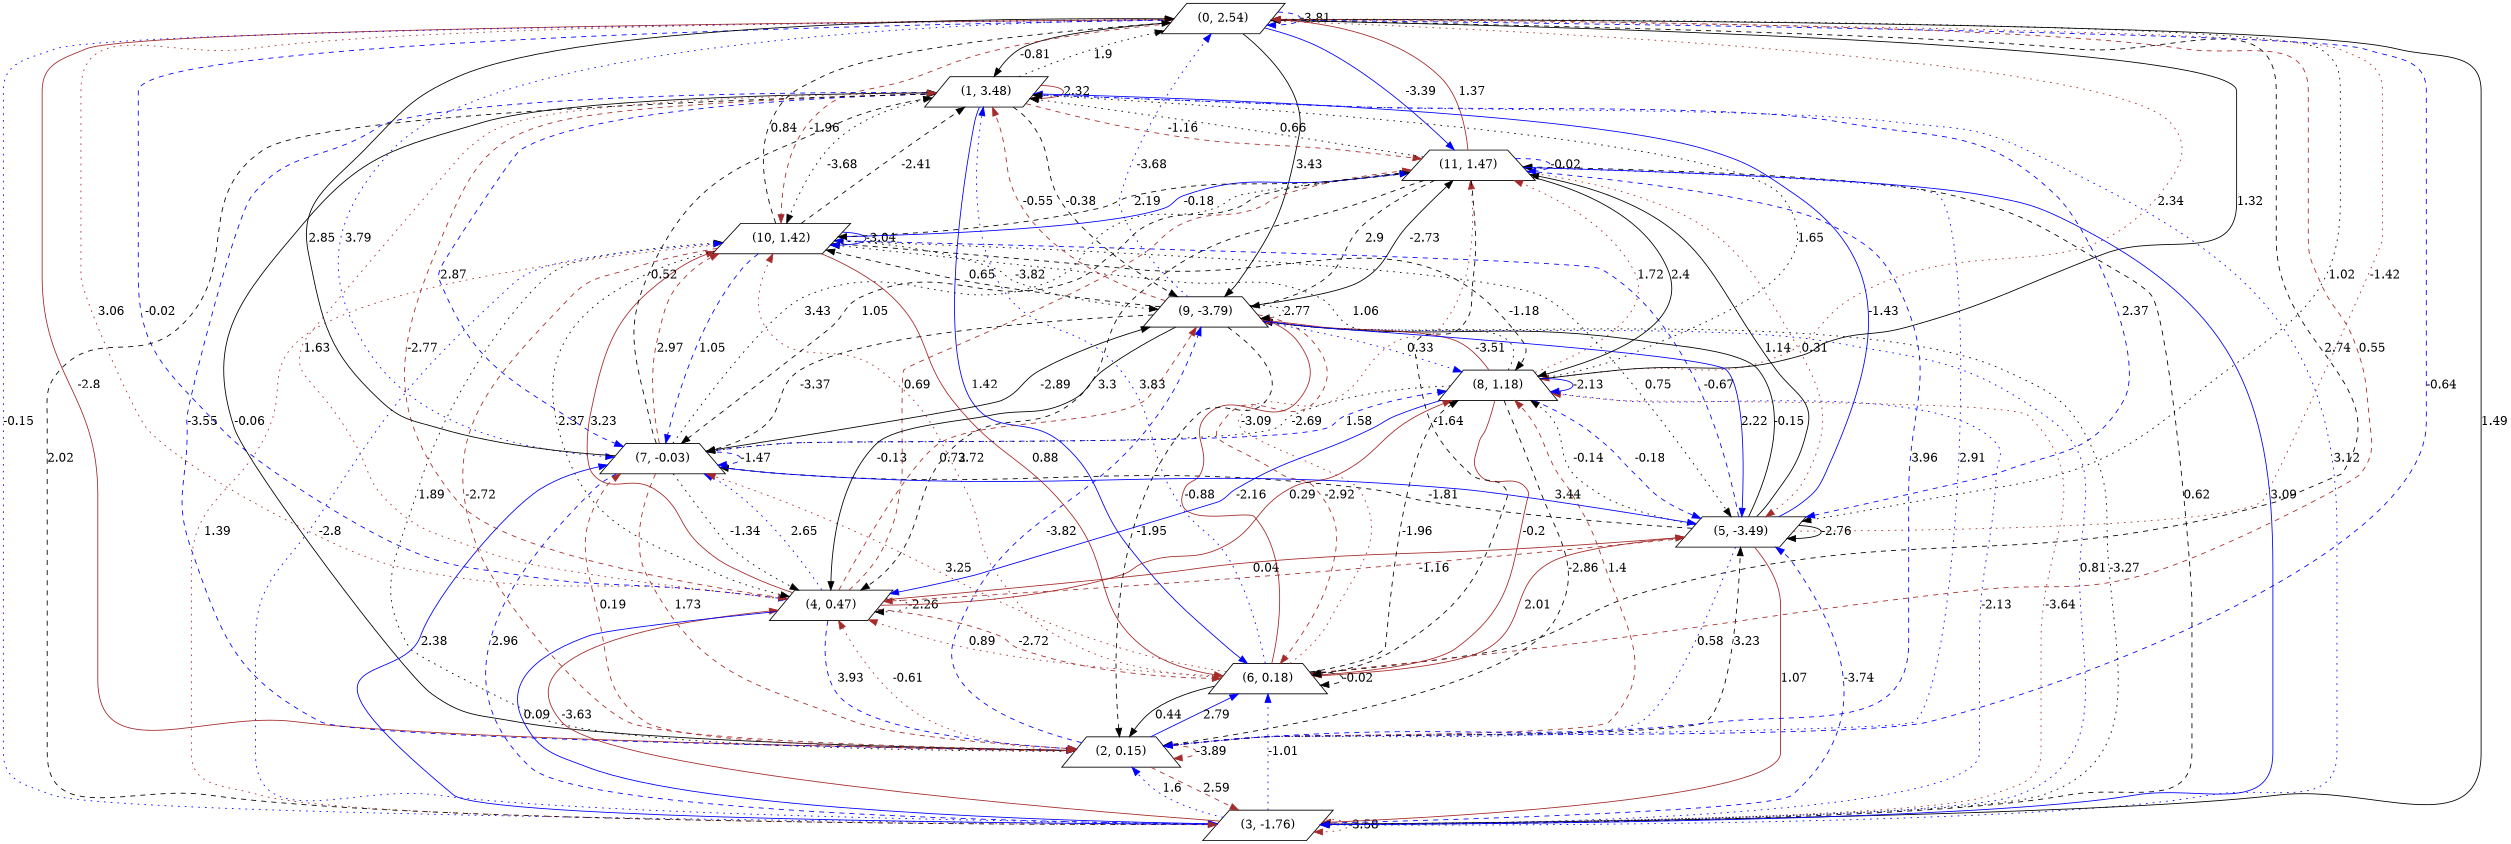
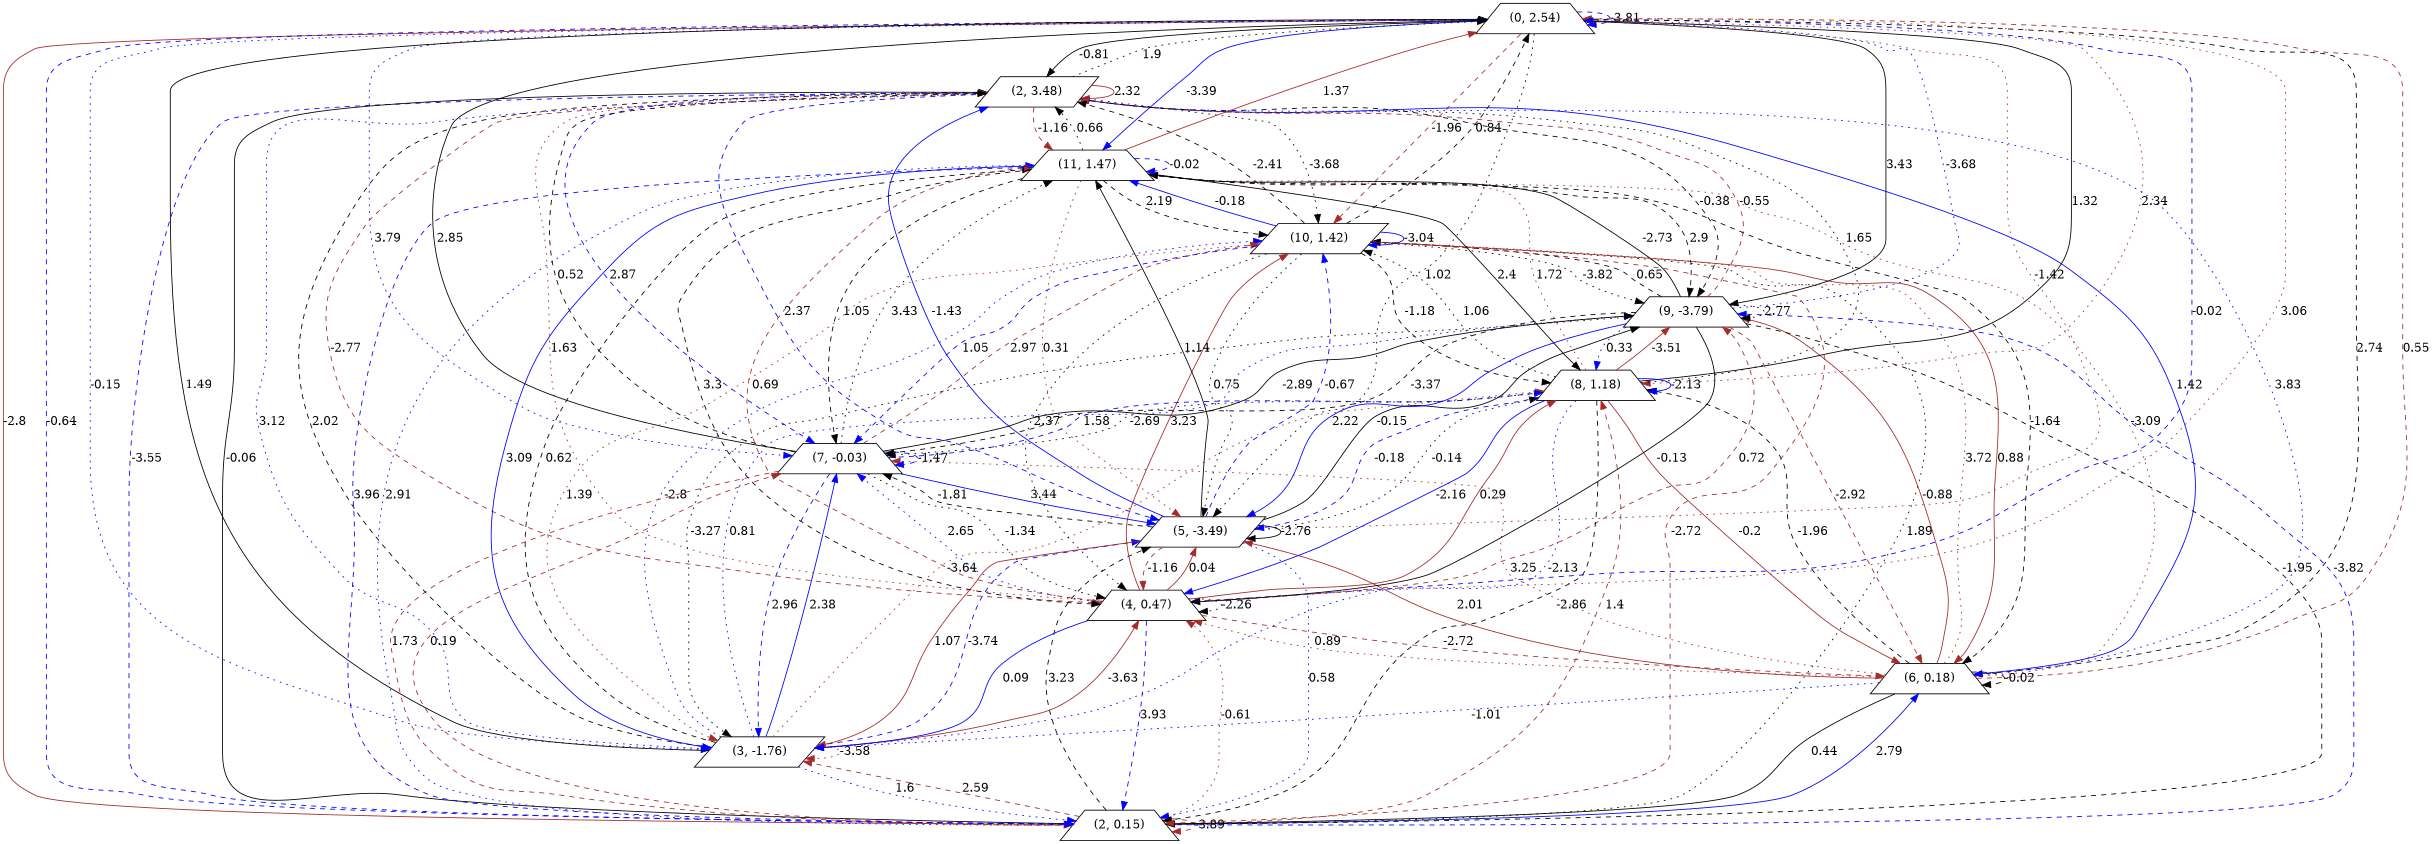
  digraph {
    node [shape=trapezium]
    edge [color=black style=dashed]
-   n1 [label="(0, 2.54)" shape=parallelogram]
-   n2 [label="(1, 3.48)" shape=parallelogram]
+   n1 [label="(0, 2.54)"]
+   n2 [label="(2, 3.48)" shape=parallelogram]
    n3 [label="(2, 0.15)"]
    n4 [label="(3, -1.76)" shape=parallelogram]
-   n5 [label="(4, 0.47)" shape=parallelogram]
+   n5 [label="(4, 0.47)"]
    n6 [label="(5, -3.49)" shape=parallelogram]
    n7 [label="(6, 0.18)"]
    n8 [label="(7, -0.03)"]
    n9 [label="(8, 1.18)"]
    n10 [label="(9, -3.79)"]
    n11 [label="(10, 1.42)" shape=parallelogram]
    n12 [label="(11, 1.47)"]
    n1 -> n1 [color=blue label=-3.81]
    n1 -> n2 [label=-0.81 style=solid]
    n1 -> n3 [color=brown label=-2.8 style=solid]
    n1 -> n4 [color=blue label=-0.15 style=dotted]
    n1 -> n5 [color=blue label=-0.02]
    n1 -> n6 [label=1.02 style=dotted]
    n1 -> n7 [label=2.74]
    n1 -> n8 [color=blue label=3.79 style=dotted]
    n1 -> n9 [color=brown label=2.34 style=dotted]
    n1 -> n10 [label=3.43 style=solid]
    n1 -> n11 [color=brown label=-1.96]
    n1 -> n12 [color=blue label=-3.39 style=solid]
    n2 -> n1 [label=1.9 style=dotted]
    n2 -> n2 [color=brown label=2.32 style=solid]
    n2 -> n3 [color=blue label=-3.55]
    n2 -> n4 [color=blue label=3.12 style=dotted]
    n2 -> n5 [color=brown label=-2.77]
    n2 -> n6 [color=blue label=2.37]
    n2 -> n7 [color=blue label=1.42 style=solid]
    n2 -> n8 [color=blue label=2.87]
    n2 -> n10 [label=-0.38]
    n2 -> n11 [label=-3.68 style=dotted]
    n2 -> n12 [color=brown label=-1.16]
    n3 -> n1 [color=blue label=-0.64]
    n3 -> n2 [label=-0.06 style=solid]
    n3 -> n3 [color=brown label=-3.89]
    n3 -> n4 [color=brown label=2.59]
    n3 -> n5 [color=brown label=-0.61 style=dotted]
    n3 -> n6 [label=3.23]
    n3 -> n7 [color=blue label=2.79 style=solid]
    n3 -> n8 [color=brown label=0.19]
    n3 -> n9 [color=brown label=1.4]
    n3 -> n10 [color=blue label=-3.82]
    n3 -> n11 [label=1.89 style=dotted]
    n3 -> n12 [color=blue label=2.91 style=dotted]
    n4 -> n1 [label=1.49 style=solid]
    n4 -> n2 [label=2.02]
    n4 -> n3 [color=blue label=1.6 style=dotted]
    n4 -> n4 [color=brown label=-3.58 style=dotted]
    n4 -> n5 [color=brown label=-3.63 style=solid]
    n4 -> n6 [color=blue label=-3.74]
    n4 -> n8 [color=blue label=2.38 style=solid]
    n4 -> n9 [color=brown label=-3.64 style=dotted]
    n4 -> n10 [color=blue label=0.81 style=dotted]
    n4 -> n11 [color=blue label=-2.8 style=dotted]
    n4 -> n12 [label=0.62]
    n5 -> n1 [color=brown label=3.06 style=dotted]
    n5 -> n2 [color=brown label=1.63 style=dotted]
    n5 -> n3 [color=blue label=3.93]
    n5 -> n4 [color=blue label=0.09 style=solid]
    n5 -> n5 [label=-2.26 style=dotted]
    n5 -> n6 [color=brown label=0.04 style=solid]
    n5 -> n7 [color=brown label=-2.72]
    n5 -> n8 [color=blue label=2.65 style=dotted]
    n5 -> n9 [color=brown label=0.29 style=solid]
    n5 -> n10 [color=brown label=0.72]
    n5 -> n11 [color=brown label=3.23 style=solid]
    n5 -> n12 [color=brown label=0.69]
    n6 -> n1 [color=brown label=-1.42 style=dotted]
    n6 -> n2 [color=blue label=-1.43 style=solid]
    n6 -> n3 [color=blue label=0.58 style=dotted]
    n6 -> n4 [color=brown label=1.07 style=solid]
    n6 -> n5 [color=brown label=-1.16]
    n6 -> n6 [label=-2.76 style=solid]
    n6 -> n8 [label=-1.81]
    n6 -> n9 [label=-0.14 style=dotted]
    n6 -> n10 [label=-0.15 style=solid]
    n6 -> n11 [color=blue label=-0.67]
    n6 -> n12 [label=1.14 style=solid]
    n7 -> n1 [color=brown label=0.55]
    n7 -> n2 [color=blue label=3.83 style=dotted]
    n7 -> n3 [label=0.44 style=solid]
-   n4 -> n7 [color=blue label=-1.01 style=dotted]
+   n7 -> n4 [color=blue label=-1.01 style=dotted]
    n7 -> n5 [color=brown label=0.89 style=dotted]
    n7 -> n6 [color=brown label=2.01 style=solid]
    n7 -> n7 [label=-0.02]
    n7 -> n8 [color=brown label=3.25 style=dotted]
    n7 -> n9 [label=-1.96]
    n7 -> n10 [color=brown label=-0.88 style=solid]
    n7 -> n11 [color=brown label=3.72 style=dotted]
    n7 -> n12 [color=brown label=-3.09 style=dotted]
    n8 -> n1 [label=2.85 style=solid]
    n8 -> n2 [label=0.52]
    n8 -> n3 [color=brown label=1.73]
    n8 -> n4 [color=blue label=2.96]
    n8 -> n5 [label=-1.34 style=dotted]
    n8 -> n6 [color=blue label=3.44 style=solid]
    n8 -> n8 [color=blue label=-1.47]
    n8 -> n9 [color=blue label=1.58]
    n8 -> n10 [label=-2.89 style=solid]
    n8 -> n11 [color=brown label=2.97]
    n8 -> n12 [label=3.43 style=dotted]
    n9 -> n1 [label=1.32 style=solid]
    n9 -> n2 [label=1.65 style=dotted]
    n9 -> n3 [label=-2.86]
    n9 -> n4 [color=blue label=-2.13 style=dotted]
    n9 -> n5 [color=blue label=-2.16 style=solid]
    n9 -> n6 [color=blue label=-0.18]
    n9 -> n7 [color=brown label=-0.2 style=solid]
    n9 -> n8 [label=-2.69 style=dotted]
    n9 -> n9 [color=blue label=-2.13 style=solid]
    n9 -> n10 [color=brown label=-3.51 style=solid]
    n9 -> n11 [label=1.06 style=dotted]
    n9 -> n12 [color=brown label=1.72 style=dotted]
    n10 -> n1 [color=blue label=-3.68 style=dotted]
    n10 -> n2 [color=brown label=-0.55]
    n10 -> n3 [label=-1.95]
    n10 -> n4 [label=-3.27 style=dotted]
    n10 -> n5 [label=-0.13 style=solid]
    n10 -> n6 [color=blue label=2.22 style=solid]
    n10 -> n7 [color=brown label=-2.92]
    n10 -> n8 [label=-3.37]
    n10 -> n9 [color=blue label=0.33 style=dotted]
    n10 -> n10 [label=2.77 style=dotted]
    n10 -> n11 [label=0.65]
    n10 -> n12 [label=-2.73 style=solid]
    n11 -> n1 [label=0.84]
    n11 -> n2 [label=-2.41]
    n11 -> n3 [color=brown label=-2.72]
    n11 -> n4 [color=brown label=1.39 style=dotted]
    n11 -> n5 [label=2.37 style=dotted]
    n11 -> n6 [label=0.75 style=dotted]
    n11 -> n7 [color=brown label=0.88 style=solid]
    n11 -> n8 [color=blue label=1.05]
    n11 -> n9 [label=-1.18]
    n11 -> n10 [label=-3.82 style=dotted]
    n11 -> n11 [color=blue label=-3.04 style=solid]
    n11 -> n12 [color=blue label=-0.18 style=solid]
    n12 -> n1 [color=brown label=1.37 style=solid]
    n12 -> n2 [label=0.66 style=dotted]
    n12 -> n3 [color=blue label=3.96]
    n12 -> n4 [color=blue label=3.09 style=solid]
    n12 -> n5 [label=3.3]
    n12 -> n6 [color=brown label=0.31 style=dotted]
    n12 -> n7 [label=-1.64]
    n12 -> n8 [label=1.05]
    n12 -> n9 [label=2.4 style=solid]
    n12 -> n10 [label=2.9]
    n12 -> n11 [label=2.19]
    n12 -> n12 [color=blue label=-0.02]
  }
